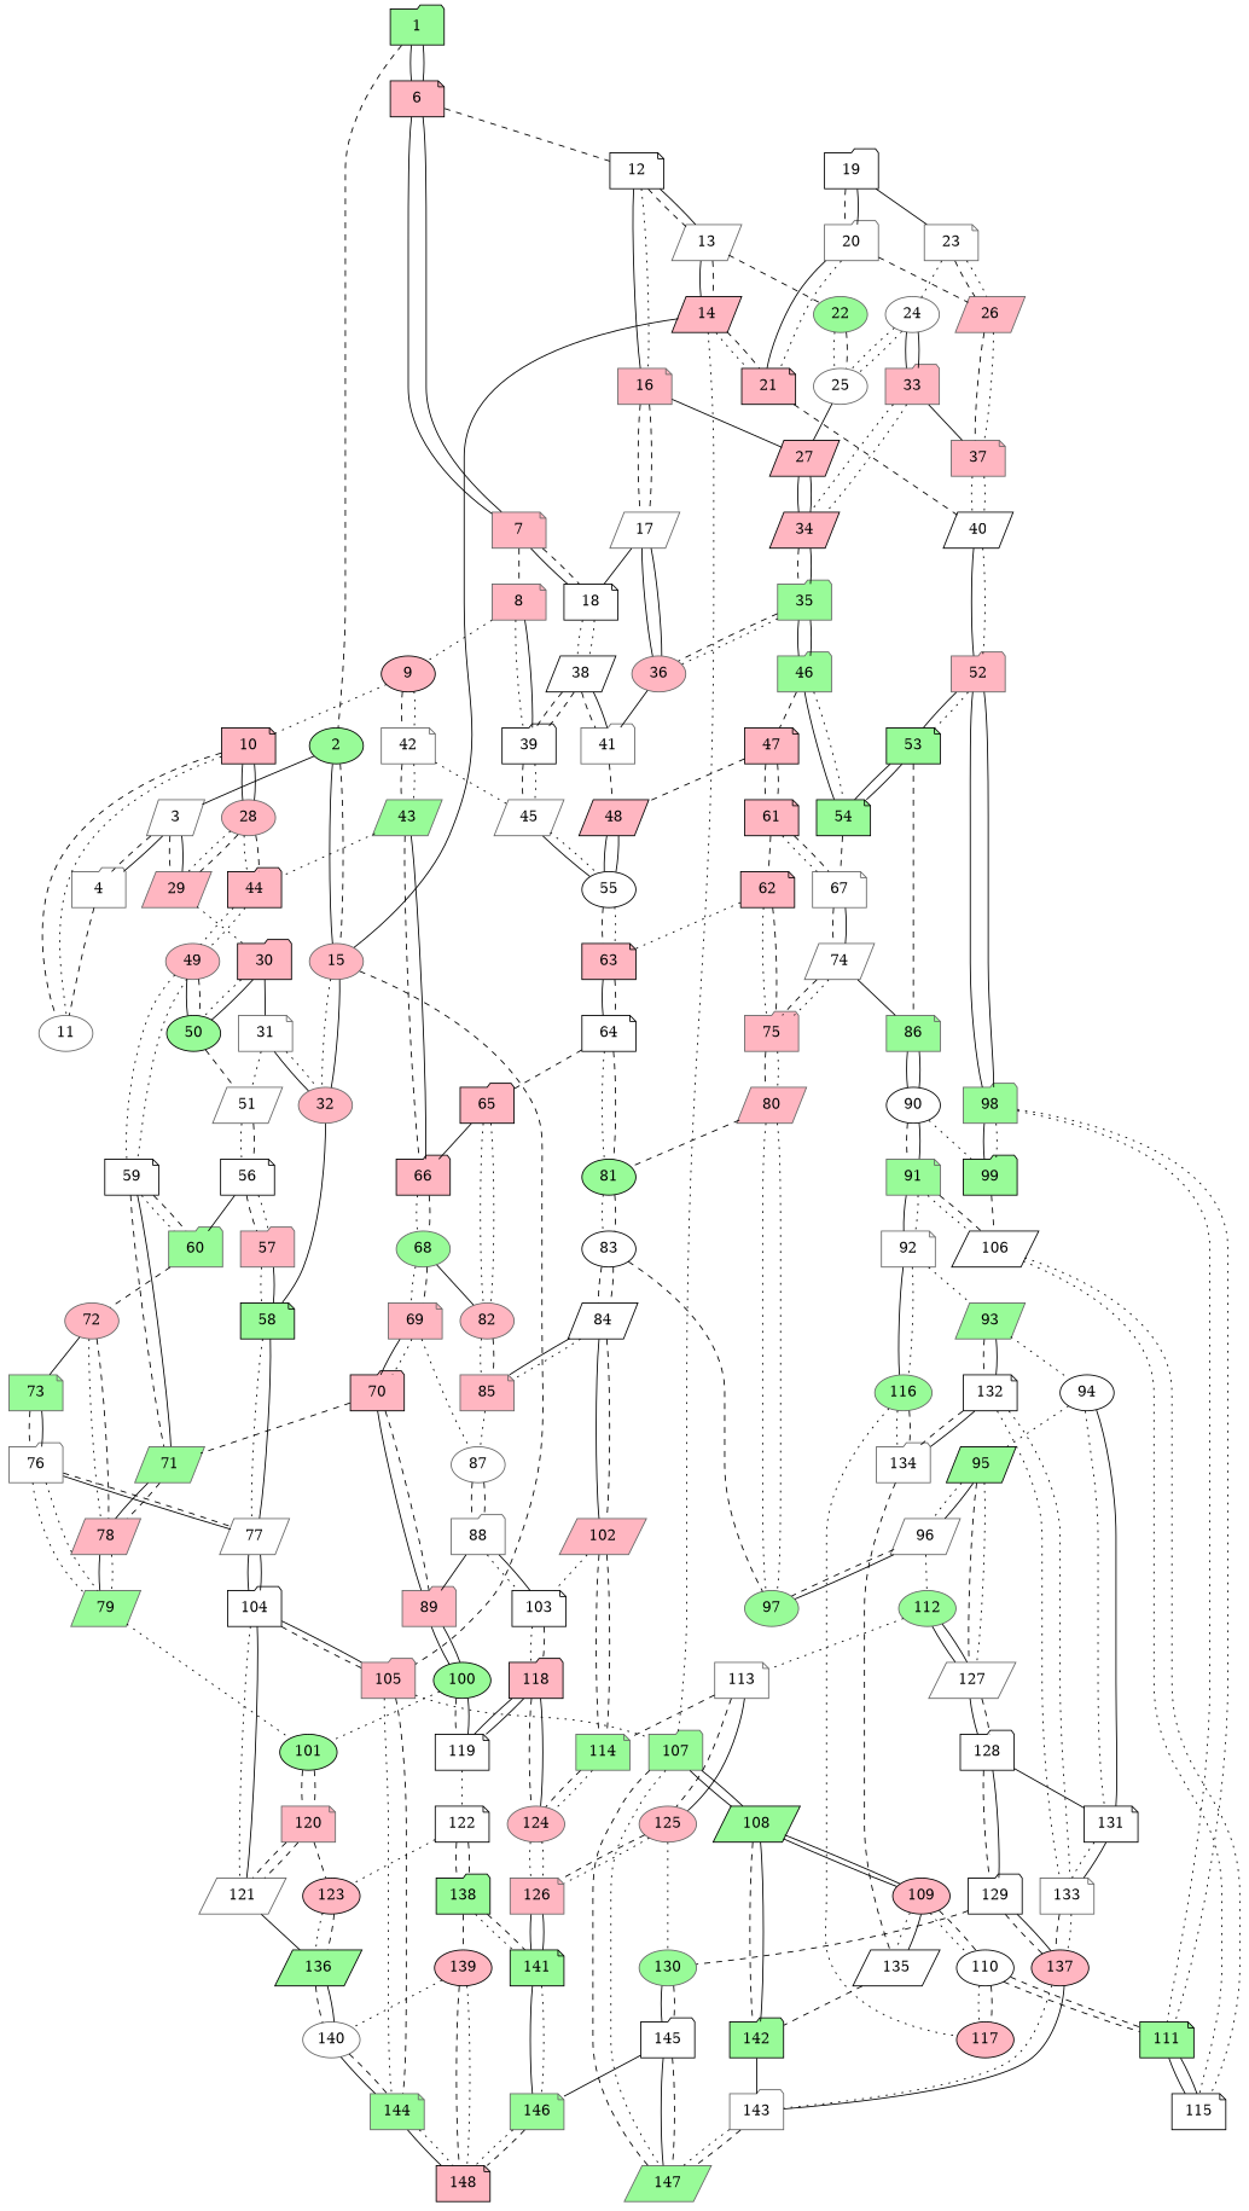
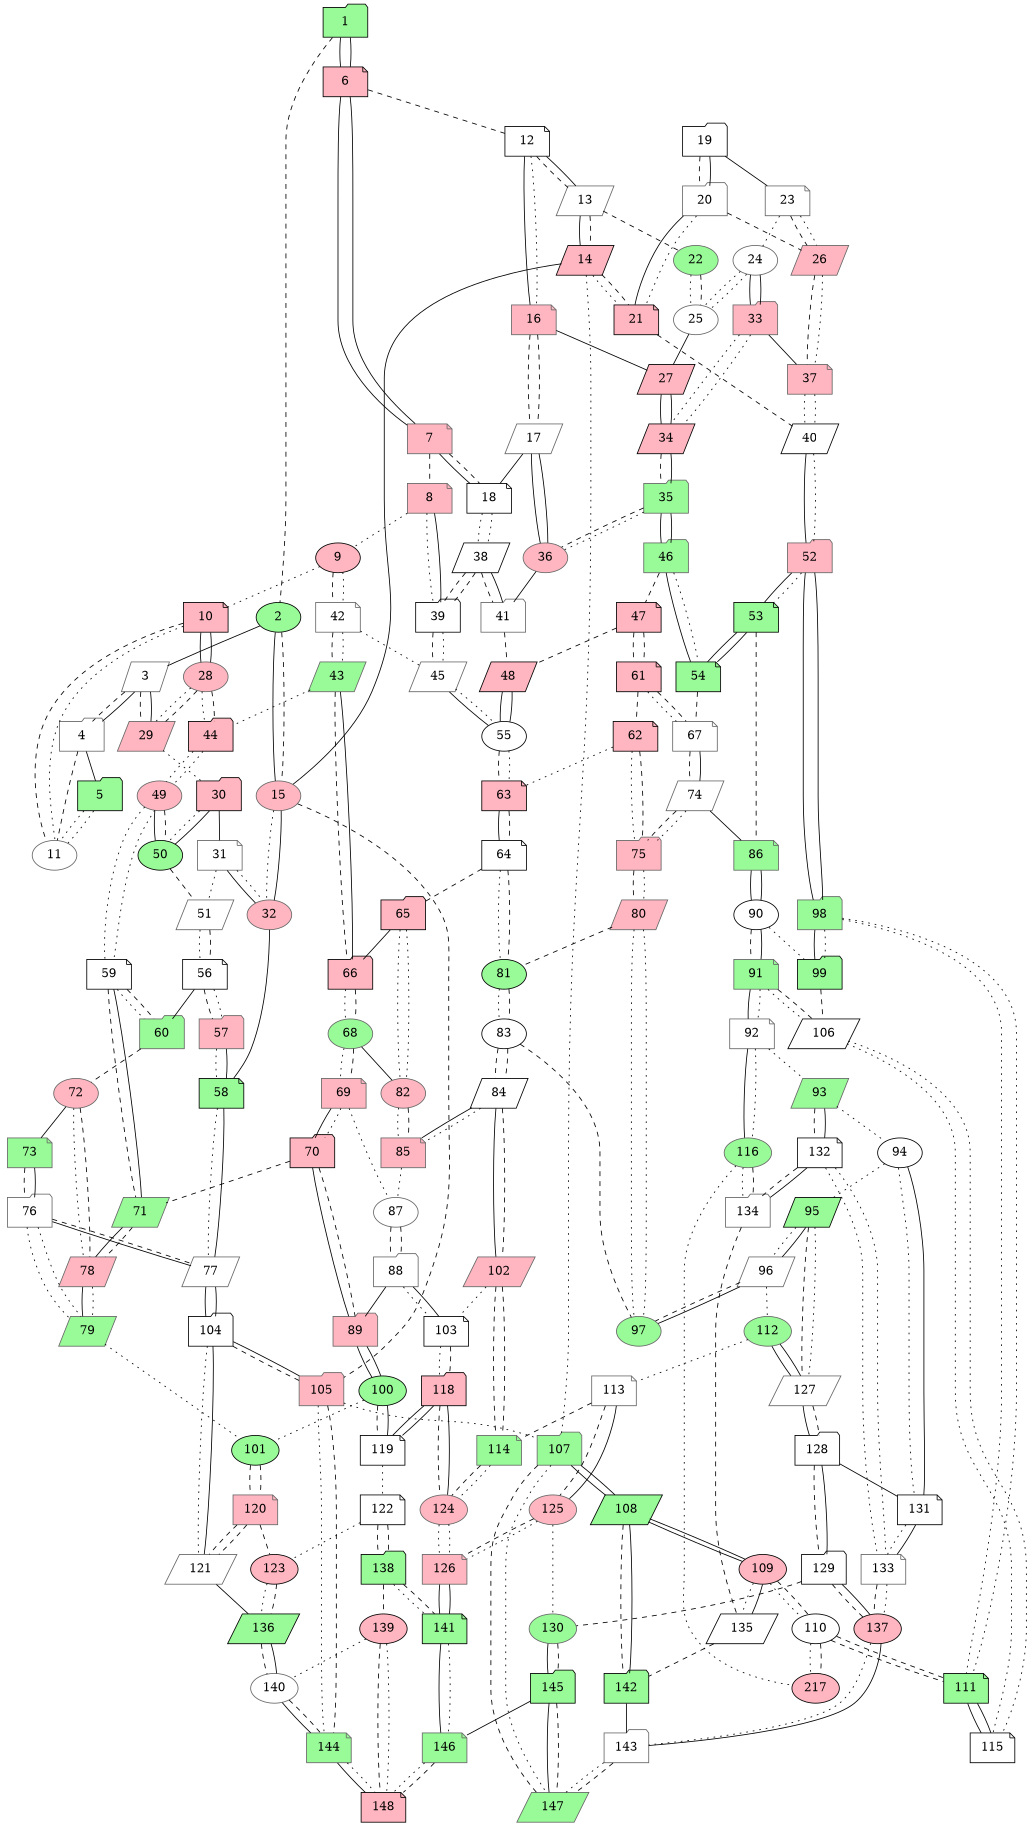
  graph {
    node [color=gray40 fillcolor=white shape=note style=filled]
    edge [style=dashed]
    1 [color=black fillcolor=palegreen shape=folder]
    2 [color=black fillcolor=palegreen shape=ellipse]
    6 [color=black fillcolor=lightpink]
    3 [shape=parallelogram]
    15 [fillcolor=lightpink shape=ellipse]
    7 [fillcolor=lightpink]
    12 [color=black]
    4 [shape=folder]
    29 [fillcolor=lightpink shape=parallelogram]
    32 [fillcolor=lightpink shape=ellipse]
    105 [fillcolor=lightpink shape=folder]
+   5 [color=black fillcolor=palegreen shape=folder]
    11 [shape=ellipse]
    30 [color=black fillcolor=lightpink shape=folder]
    8 [fillcolor=lightpink]
    18 [color=black]
    13 [shape=parallelogram]
    16 [fillcolor=lightpink]
    9 [color=black fillcolor=lightpink shape=ellipse]
    39 [color=black shape=folder]
    38 [color=black shape=parallelogram]
    10 [color=black fillcolor=lightpink]
    42
    45 [shape=parallelogram]
    28 [fillcolor=lightpink shape=ellipse]
    43 [fillcolor=palegreen shape=parallelogram]
    44 [color=black fillcolor=lightpink shape=folder]
    14 [color=black fillcolor=lightpink shape=parallelogram]
    22 [fillcolor=palegreen shape=ellipse]
    17 [shape=parallelogram]
    27 [color=black fillcolor=lightpink shape=parallelogram]
    21 [color=black fillcolor=lightpink]
    107 [fillcolor=palegreen shape=folder]
    25 [shape=ellipse]
    40 [color=black shape=parallelogram]
    108 [color=black fillcolor=palegreen shape=parallelogram]
    147 [fillcolor=palegreen shape=parallelogram]
    58 [color=black fillcolor=palegreen]
    144 [fillcolor=palegreen]
    36 [fillcolor=lightpink shape=ellipse]
    34 [color=black fillcolor=lightpink shape=parallelogram]
    41 [shape=folder]
    19 [color=black shape=folder]
    20 [shape=folder]
    23
    26 [fillcolor=lightpink shape=parallelogram]
    24 [shape=ellipse]
    37 [fillcolor=lightpink]
    52 [fillcolor=lightpink shape=folder]
    33 [fillcolor=lightpink shape=folder]
    35 [fillcolor=palegreen shape=folder]
    49 [fillcolor=lightpink shape=ellipse]
    31
    50 [color=black fillcolor=palegreen shape=ellipse]
    51 [shape=parallelogram]
    56 [color=black]
    77 [shape=parallelogram]
    46 [fillcolor=palegreen shape=folder]
    47 [color=black fillcolor=lightpink]
    54 [color=black fillcolor=palegreen]
    48 [color=black fillcolor=lightpink shape=parallelogram]
    55 [color=black shape=ellipse]
    53 [color=black fillcolor=palegreen]
    98 [fillcolor=palegreen shape=folder]
    66 [color=black fillcolor=lightpink shape=folder]
    68 [fillcolor=palegreen shape=ellipse]
    59 [color=black]
    63 [color=black fillcolor=lightpink]
    61 [color=black fillcolor=lightpink]
    67
    62 [color=black fillcolor=lightpink]
    60 [fillcolor=palegreen shape=folder]
    71 [fillcolor=palegreen shape=parallelogram]
    57 [fillcolor=lightpink shape=folder]
    86 [fillcolor=palegreen]
    99 [color=black fillcolor=palegreen shape=folder]
    111 [color=black fillcolor=palegreen]
    90 [color=black shape=ellipse]
    74 [shape=parallelogram]
    64 [color=black]
    72 [fillcolor=lightpink shape=ellipse]
    73 [fillcolor=palegreen]
    76 [shape=folder]
    104 [color=black shape=folder]
    78 [fillcolor=lightpink shape=parallelogram]
    75 [fillcolor=lightpink shape=folder]
    80 [fillcolor=lightpink shape=parallelogram]
    65 [color=black fillcolor=lightpink shape=folder]
    81 [color=black fillcolor=palegreen shape=ellipse]
    82 [fillcolor=lightpink shape=ellipse]
    83 [color=black shape=ellipse]
    85 [fillcolor=lightpink]
    69 [fillcolor=lightpink]
    70 [color=black fillcolor=lightpink shape=folder]
    87 [shape=ellipse]
    89 [fillcolor=lightpink shape=folder]
    88 [shape=folder]
    100 [color=black fillcolor=palegreen shape=ellipse]
    79 [fillcolor=palegreen shape=parallelogram]
    97 [fillcolor=palegreen shape=ellipse]
    101 [color=black fillcolor=palegreen shape=ellipse]
    121 [shape=parallelogram]
    120 [fillcolor=lightpink]
    84 [color=black shape=parallelogram]
    102 [fillcolor=lightpink shape=parallelogram]
    103 [color=black]
    114 [fillcolor=palegreen]
    91 [fillcolor=palegreen]
    118 [color=black fillcolor=lightpink shape=folder]
    119 [color=black]
    92
    106 [color=black shape=parallelogram]
    93 [fillcolor=palegreen shape=parallelogram]
    116 [fillcolor=palegreen shape=ellipse]
    115 [color=black]
    94 [color=black shape=ellipse]
    132 [color=black]
-   117 [color=black fillcolor=lightpink shape=ellipse]
+   117 [color=black fillcolor=lightpink shape=ellipse label=217]
    134 [shape=folder]
    95 [color=black fillcolor=palegreen shape=parallelogram]
    131 [color=black]
    133
    96 [shape=parallelogram]
    127 [shape=parallelogram]
    112 [fillcolor=palegreen shape=ellipse]
    128 [color=black shape=folder]
    113
    122 [color=black]
    123 [color=black fillcolor=lightpink shape=ellipse]
    124 [fillcolor=lightpink shape=ellipse]
    136 [color=black fillcolor=palegreen shape=parallelogram]
    148 [color=black fillcolor=lightpink]
    109 [color=black fillcolor=lightpink shape=ellipse]
    142 [color=black fillcolor=palegreen shape=folder]
    110 [color=black shape=ellipse]
    135 [color=black shape=parallelogram]
    143 [shape=folder]
    125 [fillcolor=lightpink shape=ellipse]
    126 [fillcolor=lightpink]
    130 [fillcolor=palegreen shape=ellipse]
    138 [color=black fillcolor=palegreen shape=folder]
    140 [shape=ellipse]
    141 [color=black fillcolor=palegreen]
    139 [color=black fillcolor=lightpink shape=ellipse]
-   145 [color=black shape=folder]
+   145 [color=black fillcolor=palegreen shape=folder]
    146 [fillcolor=palegreen]
    129 [color=black shape=folder]
    137 [color=black fillcolor=lightpink shape=ellipse]
    1 -- 2
    1 -- 6 [style=solid]
    1 -- 6 [style=solid]
    2 -- 3 [style=solid]
    2 -- 15 [style=solid]
    2 -- 15
    6 -- 7 [style=solid]
    6 -- 7 [style=solid]
    6 -- 12
    3 -- 4
    3 -- 4 [style=solid]
    3 -- 29
    3 -- 29 [style=solid]
    15 -- 32 [style=dotted]
    15 -- 32 [style=solid]
    15 -- 105
    7 -- 8
    7 -- 18 [style=solid]
    7 -- 18
    12 -- 13
    12 -- 13 [style=solid]
    12 -- 16 [style=solid]
    12 -- 16 [style=dotted]
+   4 -- 5 [style=solid]
    4 -- 11
    29 -- 30 [style=dotted]
    32 -- 58 [style=solid]
    105 -- 107 [style=dotted]
    105 -- 144 [style=dotted]
    105 -- 144
+   5 -- 11 [style=dotted]
+   5 -- 11 [style=dotted]
    30 -- 31 [style=solid]
    30 -- 50 [style=dotted]
    30 -- 50 [style=solid]
    8 -- 9 [style=dotted]
    8 -- 39 [style=dotted]
    8 -- 39 [style=solid]
    18 -- 38 [style=dotted]
    18 -- 38 [style=dotted]
    13 -- 14 [style=solid]
    13 -- 14
    13 -- 22
    16 -- 17
    16 -- 17
    16 -- 27 [style=solid]
    9 -- 10 [style=dotted]
    9 -- 42
    9 -- 42 [style=dotted]
    39 -- 45
    39 -- 45 [style=dotted]
    38 -- 39
    38 -- 39
    38 -- 41
    38 -- 41 [style=solid]
    10 -- 11
    10 -- 11 [style=dotted]
    10 -- 28 [style=solid]
    10 -- 28 [style=solid]
    42 -- 45 [style=dotted]
    42 -- 43
    42 -- 43 [style=dotted]
    45 -- 55 [style=solid]
    45 -- 55 [style=dotted]
    28 -- 29 [style=dotted]
    28 -- 29
    28 -- 44 [style=dotted]
    28 -- 44
    43 -- 44 [style=dotted]
    43 -- 66
    43 -- 66 [style=solid]
    44 -- 49 [style=dotted]
    44 -- 49 [style=dotted]
    14 -- 15 [style=solid]
    14 -- 21 [style=dotted]
    14 -- 21
    14 -- 107 [style=dotted]
    22 -- 25 [style=dotted]
    22 -- 25
    17 -- 18 [style=solid]
    17 -- 36 [style=solid]
    17 -- 36 [style=solid]
    27 -- 34 [style=solid]
    27 -- 34 [style=solid]
    21 -- 40
    107 -- 108 [style=solid]
    107 -- 108 [style=solid]
    107 -- 147
    107 -- 147 [style=dotted]
    25 -- 27 [style=solid]
    40 -- 52 [style=solid]
    40 -- 52 [style=dotted]
    108 -- 109 [style=solid]
    108 -- 109 [style=solid]
    108 -- 142
    108 -- 142 [style=solid]
    58 -- 77 [style=dotted]
    58 -- 77 [style=solid]
    144 -- 148 [style=solid]
    144 -- 148 [style=dotted]
    36 -- 41 [style=solid]
    34 -- 35
    34 -- 35 [style=solid]
    41 -- 48
    19 -- 20
    19 -- 20 [style=solid]
    19 -- 23 [style=solid]
    20 -- 21 [style=solid]
    20 -- 21 [style=dotted]
    20 -- 26
    23 -- 26
    23 -- 26 [style=dotted]
    23 -- 24 [style=dotted]
    26 -- 37
    26 -- 37 [style=dotted]
    24 -- 25 [style=dotted]
    24 -- 25 [style=dotted]
    24 -- 33 [style=solid]
    24 -- 33 [style=solid]
    37 -- 40 [style=dotted]
    37 -- 40 [style=dotted]
    52 -- 53 [style=solid]
    52 -- 53 [style=dotted]
    52 -- 98 [style=solid]
    52 -- 98 [style=solid]
    33 -- 34 [style=dotted]
    33 -- 34 [style=dotted]
    33 -- 37 [style=solid]
    35 -- 36
    35 -- 36 [style=dotted]
    35 -- 46 [style=solid]
    35 -- 46 [style=solid]
    49 -- 50 [style=solid]
    49 -- 50
    49 -- 59 [style=dotted]
    49 -- 59 [style=dotted]
    31 -- 32 [style=solid]
    31 -- 32 [style=dotted]
    31 -- 51 [style=dotted]
    50 -- 51
    51 -- 56 [style=dotted]
    51 -- 56
    56 -- 60 [style=solid]
    56 -- 57
    56 -- 57 [style=dotted]
    77 -- 104 [style=solid]
    77 -- 104 [style=solid]
    46 -- 47
    46 -- 54 [style=solid]
    46 -- 54 [style=dotted]
    47 -- 48
    47 -- 61
    47 -- 61
    54 -- 67
    48 -- 55 [style=solid]
    48 -- 55 [style=solid]
    55 -- 63
    55 -- 63 [style=dotted]
    53 -- 54 [style=solid]
    53 -- 54 [style=solid]
    53 -- 86
    98 -- 99 [style=solid]
    98 -- 99 [style=dotted]
    98 -- 111 [style=dotted]
    98 -- 111 [style=dotted]
    66 -- 68 [style=dotted]
    66 -- 68
    68 -- 82 [style=solid]
    68 -- 69 [style=dotted]
    68 -- 69
    59 -- 60 [style=dotted]
    59 -- 60
    59 -- 71
    59 -- 71 [style=solid]
    63 -- 64 [style=solid]
    63 -- 64
    61 -- 67 [style=dotted]
    61 -- 67
    61 -- 62
    67 -- 74
    67 -- 74 [style=solid]
    62 -- 63 [style=dotted]
    62 -- 75 [style=dotted]
    62 -- 75
    60 -- 72
    71 -- 78 [style=solid]
    71 -- 78
    57 -- 58 [style=dotted]
    57 -- 58 [style=solid]
    86 -- 90 [style=solid]
    86 -- 90 [style=solid]
    99 -- 106
    111 -- 115 [style=solid]
    111 -- 115 [style=solid]
    90 -- 99 [style=dotted]
    90 -- 91
    90 -- 91 [style=solid]
    74 -- 86 [style=solid]
    74 -- 75
    74 -- 75 [style=dotted]
    64 -- 65
    64 -- 81 [style=dotted]
    64 -- 81
    72 -- 73 [style=solid]
    72 -- 78 [style=dotted]
    72 -- 78
    73 -- 76
    73 -- 76 [style=solid]
    76 -- 77 [style=solid]
    76 -- 77
    76 -- 79 [style=dotted]
    76 -- 79 [style=dotted]
    104 -- 105
    104 -- 105 [style=solid]
    104 -- 121 [style=dotted]
    104 -- 121 [style=solid]
    78 -- 79 [style=solid]
    78 -- 79 [style=dotted]
    75 -- 80
    75 -- 80 [style=dotted]
    80 -- 81
    80 -- 97 [style=dotted]
    80 -- 97 [style=dotted]
    65 -- 66 [style=solid]
    65 -- 82 [style=dotted]
    65 -- 82 [style=dotted]
    81 -- 83 [style=dotted]
    81 -- 83
    82 -- 85 [style=dotted]
    82 -- 85
    83 -- 97
    83 -- 84
    83 -- 84
    85 -- 87 [style=dotted]
    69 -- 70 [style=solid]
    69 -- 70 [style=dotted]
    69 -- 87 [style=dotted]
    70 -- 71
    70 -- 89 [style=solid]
    70 -- 89
    87 -- 88
    87 -- 88
    89 -- 100 [style=solid]
    89 -- 100 [style=solid]
    88 -- 89 [style=solid]
    88 -- 103 [style=dotted]
    88 -- 103 [style=solid]
    100 -- 101 [style=dotted]
    100 -- 119
    100 -- 119 [style=solid]
    79 -- 101 [style=dotted]
    101 -- 120
    101 -- 120
    121 -- 136 [style=solid]
    120 -- 121
    120 -- 121
    120 -- 123
    84 -- 85 [style=solid]
    84 -- 85 [style=dotted]
    84 -- 102 [style=solid]
    84 -- 102
    102 -- 103 [style=dotted]
    102 -- 114
    102 -- 114
    103 -- 118 [style=dotted]
    103 -- 118
    114 -- 124
    114 -- 124 [style=dotted]
    91 -- 92 [style=solid]
    91 -- 92 [style=dotted]
    91 -- 106 [style=dotted]
    91 -- 106
    118 -- 119 [style=solid]
    118 -- 119 [style=solid]
    118 -- 124
    118 -- 124 [style=solid]
    119 -- 122 [style=dotted]
    92 -- 93 [style=dotted]
    92 -- 116 [style=solid]
    92 -- 116 [style=dotted]
    106 -- 115 [style=dotted]
    106 -- 115 [style=dotted]
    93 -- 94 [style=dotted]
    93 -- 132
    93 -- 132 [style=solid]
    116 -- 117 [style=dotted]
    116 -- 134 [style=dotted]
    116 -- 134
    94 -- 95 [style=dotted]
    94 -- 131 [style=dotted]
    94 -- 131 [style=solid]
    132 -- 134
    132 -- 134 [style=solid]
    132 -- 133 [style=dotted]
    132 -- 133 [style=dotted]
    134 -- 135
    95 -- 96 [style=dotted]
    95 -- 96 [style=solid]
    95 -- 127
    95 -- 127 [style=dotted]
    131 -- 133 [style=dotted]
    131 -- 133 [style=solid]
    133 -- 137
    133 -- 137 [style=dotted]
    96 -- 97
    96 -- 97 [style=solid]
    96 -- 112 [style=dotted]
    127 -- 128 [style=solid]
    127 -- 128
    112 -- 127 [style=solid]
    112 -- 127 [style=solid]
    112 -- 113 [style=dotted]
    128 -- 131 [style=solid]
    128 -- 129
    128 -- 129 [style=solid]
    113 -- 114
    113 -- 125
    113 -- 125 [style=solid]
    122 -- 123 [style=dotted]
    122 -- 138
    122 -- 138
    123 -- 136 [style=dotted]
    123 -- 136
    124 -- 126 [style=dotted]
    124 -- 126 [style=dotted]
    136 -- 140
    136 -- 140 [style=solid]
    109 -- 110 [style=dotted]
    109 -- 110
    109 -- 135 [style=dotted]
    109 -- 135 [style=solid]
    142 -- 143 [style=solid]
    110 -- 111
    110 -- 111
    110 -- 117 [style=dotted]
    110 -- 117
    135 -- 142
    143 -- 147 [style=dotted]
    143 -- 147
    125 -- 126
    125 -- 126 [style=dotted]
    125 -- 130 [style=dotted]
    126 -- 141 [style=solid]
    126 -- 141 [style=solid]
    130 -- 145 [style=solid]
    130 -- 145
    138 -- 141 [style=dotted]
    138 -- 141
    138 -- 139
    140 -- 144 [style=solid]
    140 -- 144
    141 -- 146 [style=solid]
    141 -- 146 [style=dotted]
    139 -- 148
    139 -- 148 [style=dotted]
    139 -- 140 [style=dotted]
    145 -- 147 [style=solid]
    145 -- 147
    145 -- 146 [style=solid]
    146 -- 148 [style=dotted]
    146 -- 148
    129 -- 130
    129 -- 137
    129 -- 137 [style=solid]
    137 -- 143 [style=dotted]
    137 -- 143 [style=solid]
  }
